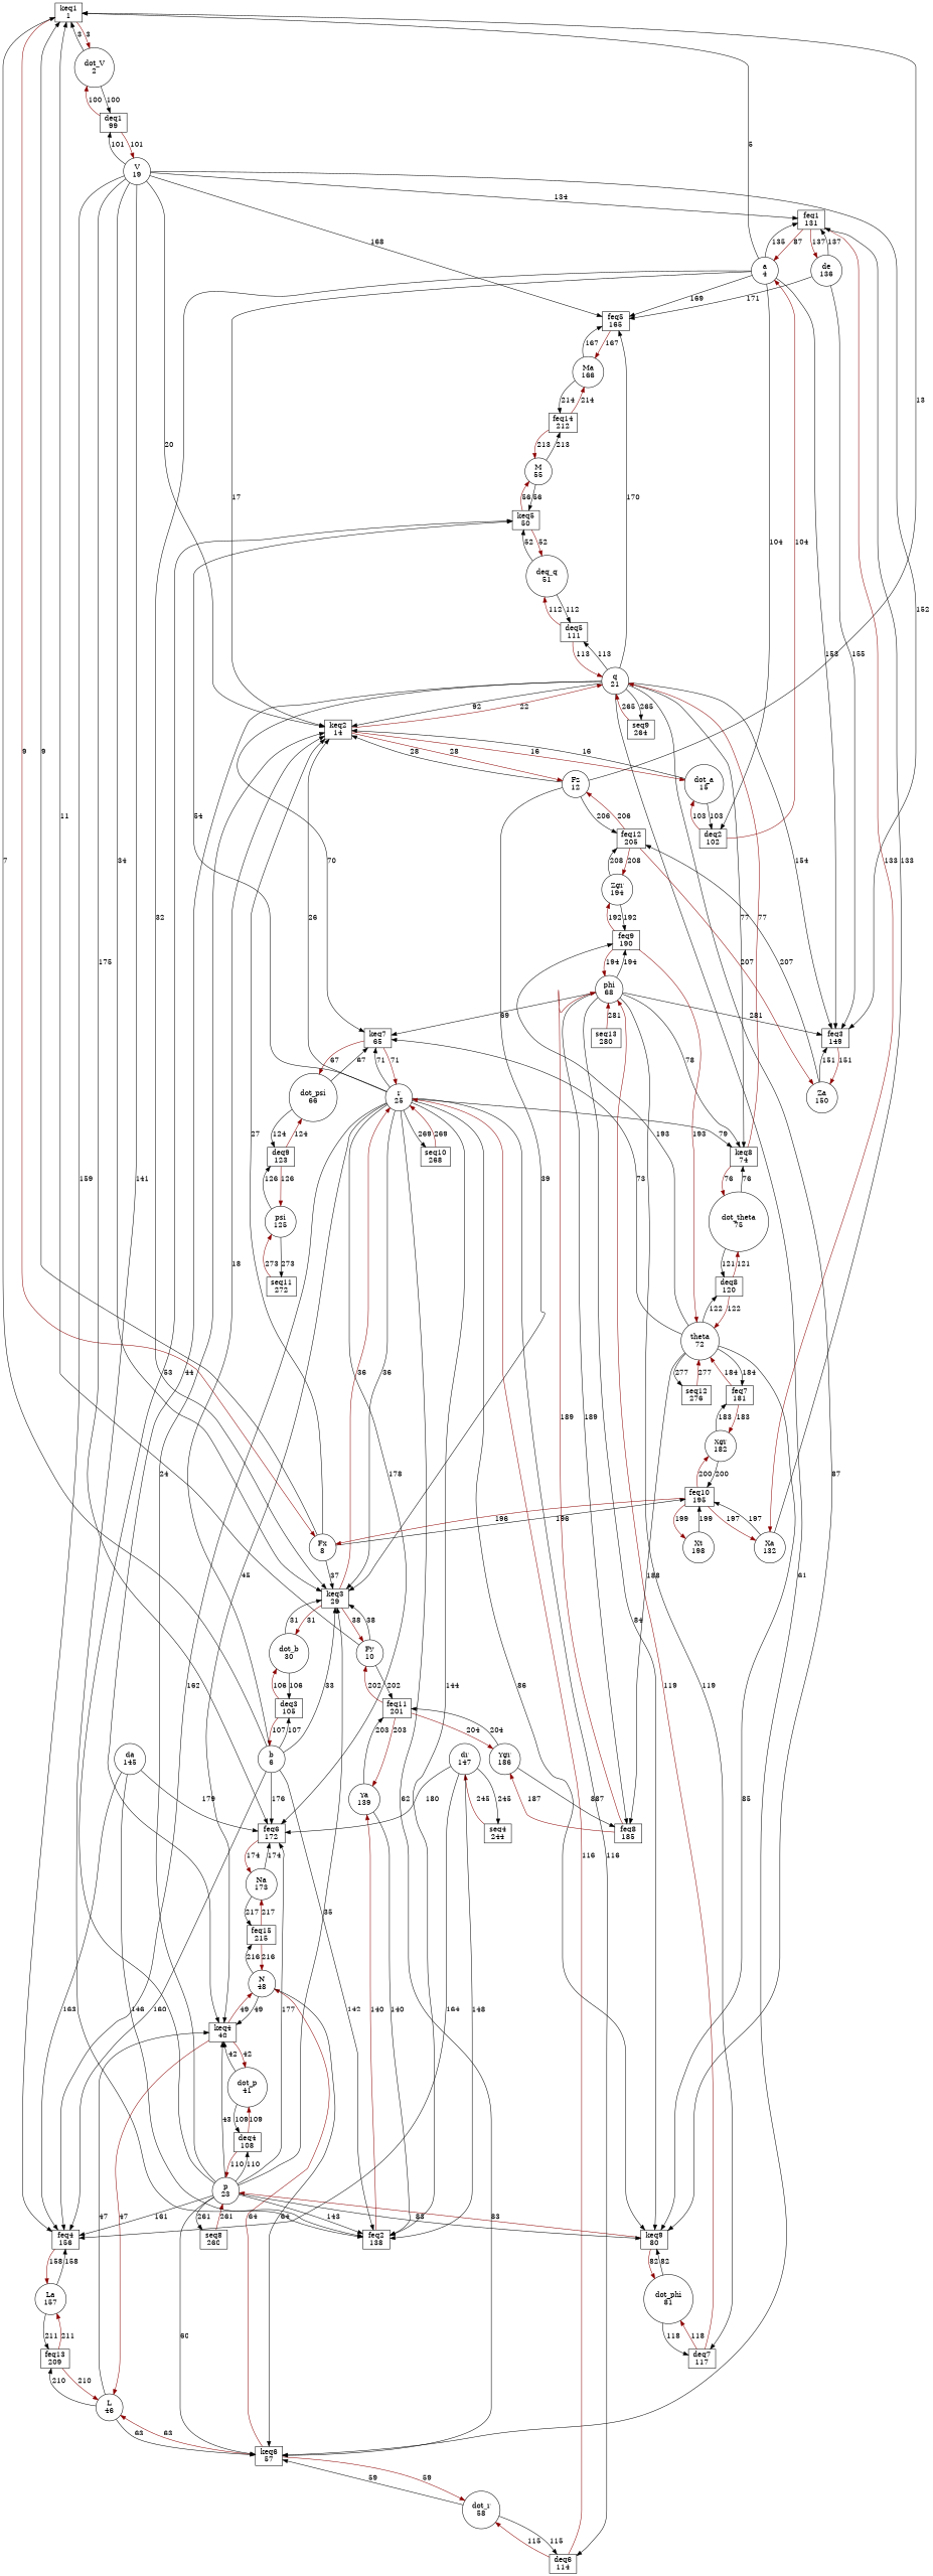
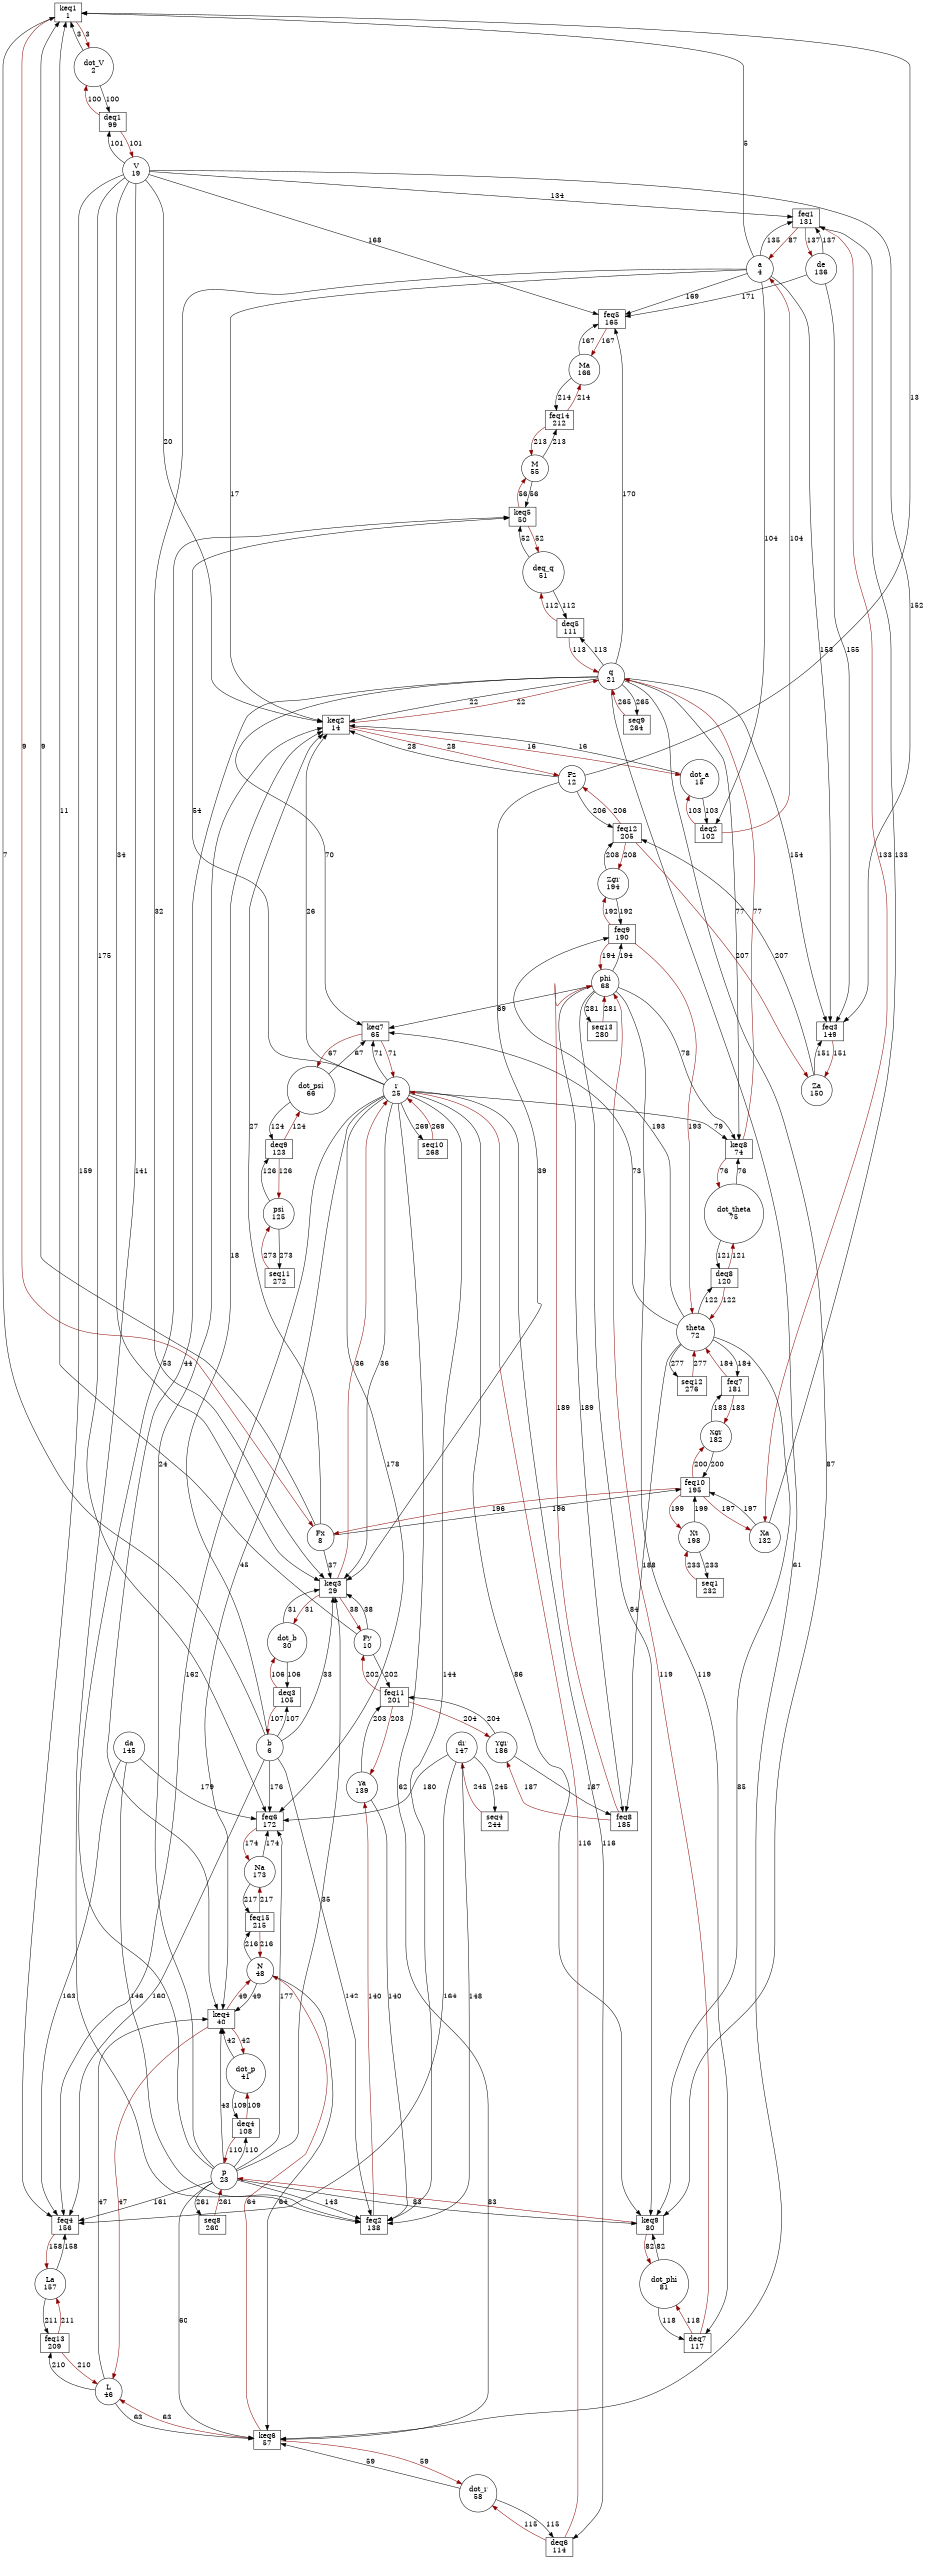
  digraph {
    rankdir=TB
    node [fillcolor=white shape=box style=filled]
    edge [penwidth=1]
    n1 [label="keq1\n1"]
    n2 [label="dot_V\n2" shape=circle]
    n3 [label="Fx\n8" shape=circle]
    n4 [label="deq1\n99"]
    n5 [label="keq2\n14"]
    n6 [label="keq3\n29"]
    n7 [label="feq10\n195"]
    n8 [label="Fz\n12" shape=circle]
    n9 [label="dot_a\n15" shape=circle]
    n10 [label="q\n21" shape=circle]
    n11 [label="feq12\n205"]
    n12 [label="deq2\n102"]
    n13 [label="keq4\n40"]
    n14 [label="keq6\n57"]
    n15 [label="keq7\n65"]
    n16 [label="keq8\n74"]
    n17 [label="keq9\n80"]
    n18 [label="deq5\n111"]
    n19 [label="feq3\n149"]
    n20 [label="feq5\n165"]
    n21 [label="seq9\n264"]
    n22 [label="Fy\n10" shape=circle]
    n23 [label="r\n25" shape=circle]
    n24 [label="dot_b\n30" shape=circle]
    n25 [label="feq11\n201"]
    n26 [label="keq5\n50"]
    n27 [label="deq6\n114"]
    n28 [label="feq2\n138"]
    n29 [label="feq4\n156"]
    n30 [label="feq6\n172"]
    n31 [label="seq10\n268"]
    n32 [label="deq3\n105"]
    n33 [label="dot_p\n41" shape=circle]
    n34 [label="L\n46" shape=circle]
    n35 [label="N\n48" shape=circle]
    n36 [label="deq4\n108"]
    n37 [label="feq13\n209"]
    n38 [label="feq15\n215"]
    n39 [label="deq_q\n51" shape=circle]
    n40 [label="M\n55" shape=circle]
    n41 [label="feq14\n212"]
    n42 [label="dot_r\n58" shape=circle]
    n43 [label="dot_psi\n66" shape=circle]
    n44 [label="deq9\n123"]
    n45 [label="dot_theta\n75" shape=circle]
    n46 [label="deq8\n120"]
    n47 [label="p\n23" shape=circle]
    n48 [label="dot_phi\n81" shape=circle]
    n49 [label="seq8\n260"]
    n50 [label="deq7\n117"]
    n51 [label="V\n19" shape=circle]
    n52 [label="feq1\n131"]
    n53 [label="a\n4" shape=circle]
    n54 [label="b\n6" shape=circle]
    n55 [label="phi\n68" shape=circle]
    n56 [label="feq8\n185"]
    n57 [label="feq9\n190"]
    n58 [label="seq13\n280"]
    n59 [label="theta\n72" shape=circle]
    n60 [label="feq7\n181"]
    n61 [label="seq12\n276"]
    n62 [label="psi\n125" shape=circle]
    n63 [label="seq11\n272"]
    n64 [label="Xa\n132" shape=circle]
    n65 [label="de\n136" shape=circle]
    n66 [label="Ya\n139" shape=circle]
    n67 [label="Za\n150" shape=circle]
    n68 [label="La\n157" shape=circle]
    n69 [label="Ma\n166" shape=circle]
    n70 [label="Na\n173" shape=circle]
    n71 [label="Xgr\n182" shape=circle]
    n72 [label="Ygr\n186" shape=circle]
    n73 [label="Zgr\n194" shape=circle]
    n74 [label="Xt\n198" shape=circle]
+   n75 [label="seq1\n232"]
    n76 [label="seq4\n244"]
    n77 [label="dr\n147" shape=circle]
    n78 [label="da\n145" shape=circle]
    n1 -> n2 [color=red4 label=3]
    n1 -> n3 [color=red4 label=9]
    n2 -> n1 [label=3]
    n2 -> n4 [label=100]
    n3 -> n1 [label=9]
    n3 -> n5 [label=27]
    n3 -> n6 [label=37]
    n3 -> n7 [label=196]
    n4 -> n2 [color=red4 label=100]
    n4 -> n51 [color=red4 label=101]
    n5 -> n8 [color=red4 label=28]
    n5 -> n9 [color=red4 label=16]
    n5 -> n10 [color=red4 label=22]
    n6 -> n22 [color=red4 label=38]
    n6 -> n23 [color=red4 label=36]
    n6 -> n24 [color=red4 label=31]
    n7 -> n3 [color=red4 label=196]
    n7 -> n64 [color=red4 label=197]
    n7 -> n71 [color=red4 label=200]
    n7 -> n74 [color=red4 label=199]
    n8 -> n1 [label=13]
    n8 -> n5 [label=28]
    n8 -> n6 [label=39]
    n8 -> n11 [label=206]
    n9 -> n5 [label=16]
    n9 -> n12 [label=103]
-   n10 -> n5 [label=92]
+   n10 -> n5 [label=22]
    n10 -> n13 [label=44]
    n10 -> n14 [label=61]
    n10 -> n15 [label=70]
    n10 -> n16 [label=77]
    n10 -> n17 [label=87]
    n10 -> n18 [label=113]
    n10 -> n19 [label=154]
    n10 -> n20 [label=170]
    n10 -> n21 [label=265]
    n11 -> n8 [color=red4 label=206]
    n11 -> n67 [color=red4 label=207]
    n11 -> n73 [color=red4 label=208]
    n12 -> n9 [color=red4 label=103]
    n12 -> n53 [color=red4 label=104]
    n13 -> n33 [color=red4 label=42]
    n13 -> n34 [color=red4 label=47]
    n13 -> n35 [color=red4 label=49]
    n14 -> n34 [color=red4 label=63]
    n14 -> n35 [color=red4 label=64]
    n14 -> n42 [color=red4 label=59]
    n15 -> n23 [color=red4 label=71]
    n15 -> n43 [color=red4 label=67]
    n16 -> n10 [color=red4 label=77]
    n16 -> n45 [color=red4 label=76]
    n17 -> n47 [color=red4 label=83]
    n17 -> n48 [color=red4 label=82]
    n18 -> n10 [color=red4 label=113]
    n18 -> n39 [color=red4 label=112]
    n19 -> n67 [color=red4 label=151]
    n20 -> n69 [color=red4 label=167]
    n21 -> n10 [color=red4 label=265]
    n22 -> n1 [label=11]
    n22 -> n6 [label=38]
    n22 -> n25 [label=202]
    n23 -> n5 [label=26]
    n23 -> n6 [label=36]
    n23 -> n13 [label=45]
    n23 -> n14 [label=62]
    n23 -> n15 [label=71]
    n23 -> n16 [label=79]
    n23 -> n17 [label=86]
    n23 -> n26 [label=54]
    n23 -> n27 [label=116]
    n23 -> n28 [label=144]
    n23 -> n29 [label=162]
    n23 -> n30 [label=178]
    n23 -> n31 [label=269]
    n24 -> n6 [label=31]
    n24 -> n32 [label=106]
    n25 -> n22 [color=red4 label=202]
    n25 -> n66 [color=red4 label=203]
    n25 -> n72 [color=red4 label=204]
    n26 -> n39 [color=red4 label=52]
    n26 -> n40 [color=red4 label=56]
    n27 -> n23 [color=red4 label=116]
    n27 -> n42 [color=red4 label=115]
    n28 -> n66 [color=red4 label=140]
    n29 -> n68 [color=red4 label=158]
    n30 -> n70 [color=red4 label=174]
    n31 -> n23 [color=red4 label=269]
    n32 -> n24 [color=red4 label=106]
    n32 -> n54 [color=red4 label=107]
    n33 -> n13 [label=42]
    n33 -> n36 [label=109]
    n34 -> n13 [label=47]
    n34 -> n14 [label=63]
    n34 -> n37 [label=210]
    n35 -> n13 [label=49]
    n35 -> n14 [label=64]
    n35 -> n38 [label=216]
    n36 -> n33 [color=red4 label=109]
    n36 -> n47 [color=red4 label=110]
    n37 -> n34 [color=red4 label=210]
    n37 -> n68 [color=red4 label=211]
    n38 -> n35 [color=red4 label=216]
    n38 -> n70 [color=red4 label=217]
    n39 -> n18 [label=112]
    n39 -> n26 [label=52]
    n40 -> n26 [label=56]
    n40 -> n41 [label=213]
    n41 -> n40 [color=red4 label=213]
    n41 -> n69 [color=red4 label=214]
    n42 -> n14 [label=59]
    n42 -> n27 [label=115]
    n43 -> n15 [label=67]
    n43 -> n44 [label=124]
    n44 -> n43 [color=red4 label=124]
    n44 -> n62 [color=red4 label=126]
    n45 -> n16 [label=76]
    n45 -> n46 [label=121]
    n46 -> n45 [color=red4 label=121]
    n46 -> n59 [color=red4 label=122]
    n47 -> n5 [label=24]
    n47 -> n6 [label=35]
    n47 -> n13 [label=43]
    n47 -> n14 [label=60]
    n47 -> n17 [label=83]
    n47 -> n26 [label=53]
    n47 -> n28 [label=143]
    n47 -> n29 [label=161]
    n47 -> n30 [label=177]
    n47 -> n36 [label=110]
    n47 -> n49 [label=261]
    n48 -> n17 [label=82]
    n48 -> n50 [label=118]
    n49 -> n47 [color=red4 label=261]
    n50 -> n48 [color=red4 label=118]
    n50 -> n55 [color=red4 label=119]
    n51 -> n4 [label=101]
    n51 -> n5 [label=20]
    n51 -> n6 [label=34]
    n51 -> n19 [label=152]
    n51 -> n20 [label=168]
    n51 -> n28 [label=141]
    n51 -> n29 [label=159]
    n51 -> n30 [label=175]
    n51 -> n52 [label=134]
    n52 -> n53 [color=red4 label=87]
    n52 -> n64 [color=red4 label=133]
    n52 -> n65 [color=red4 label=137]
    n53 -> n1 [label=5]
    n53 -> n5 [label=17]
    n53 -> n6 [label=32]
    n53 -> n12 [label=104]
    n53 -> n19 [label=153]
    n53 -> n20 [label=169]
    n53 -> n52 [label=135]
    n54 -> n1 [label=7]
    n54 -> n5 [label=18]
    n54 -> n6 [label=33]
    n54 -> n28 [label=142]
    n54 -> n29 [label=160]
    n54 -> n30 [label=176]
    n54 -> n32 [label=107]
    n55 -> n15 [label=69]
    n55 -> n16 [label=78]
    n55 -> n17 [label=84]
    n55 -> n50 [label=119]
    n55 -> n56 [label=189]
    n55 -> n57 [label=194]
-   n55 -> n19 [label=281]
+   n55 -> n58 [label=281]
    n56 -> n55 [color=red4 label=189]
    n56 -> n72 [color=red4 label=187]
    n57 -> n55 [color=red4 label=194]
    n57 -> n59 [color=red4 label=193]
    n57 -> n73 [color=red4 label=192]
    n58 -> n55 [color=red4 label=281]
    n59 -> n15 [label=73]
    n59 -> n17 [label=85]
    n59 -> n46 [label=122]
    n59 -> n56 [label=188]
    n59 -> n57 [label=193]
    n59 -> n60 [label=184]
    n59 -> n61 [label=277]
    n60 -> n59 [color=red4 label=184]
    n60 -> n71 [color=red4 label=183]
    n61 -> n59 [color=red4 label=277]
    n62 -> n44 [label=126]
    n62 -> n63 [label=273]
    n63 -> n62 [color=red4 label=273]
    n64 -> n7 [label=197]
    n64 -> n52 [label=133]
    n65 -> n19 [label=155]
    n65 -> n20 [label=171]
    n65 -> n52 [label=137]
    n66 -> n25 [label=203]
    n66 -> n28 [label=140]
    n67 -> n11 [label=207]
    n67 -> n19 [label=151]
    n68 -> n29 [label=158]
    n68 -> n37 [label=211]
    n69 -> n20 [label=167]
    n69 -> n41 [label=214]
    n70 -> n30 [label=174]
    n70 -> n38 [label=217]
    n71 -> n7 [label=200]
    n71 -> n60 [label=183]
    n72 -> n25 [label=204]
-   n72 -> n56 [label=887]
+   n72 -> n56 [label=187]
    n73 -> n11 [label=208]
    n73 -> n57 [label=192]
    n74 -> n7 [label=199]
+   n74 -> n75 [label=233]
+   n75 -> n74 [color=red4 label=233]
    n76 -> n77 [color=red4 label=245]
    n77 -> n28 [label=148]
    n77 -> n29 [label=164]
    n77 -> n30 [label=180]
    n77 -> n76 [label=245]
    n78 -> n28 [label=146]
    n78 -> n29 [label=163]
    n78 -> n30 [label=179]
  }
